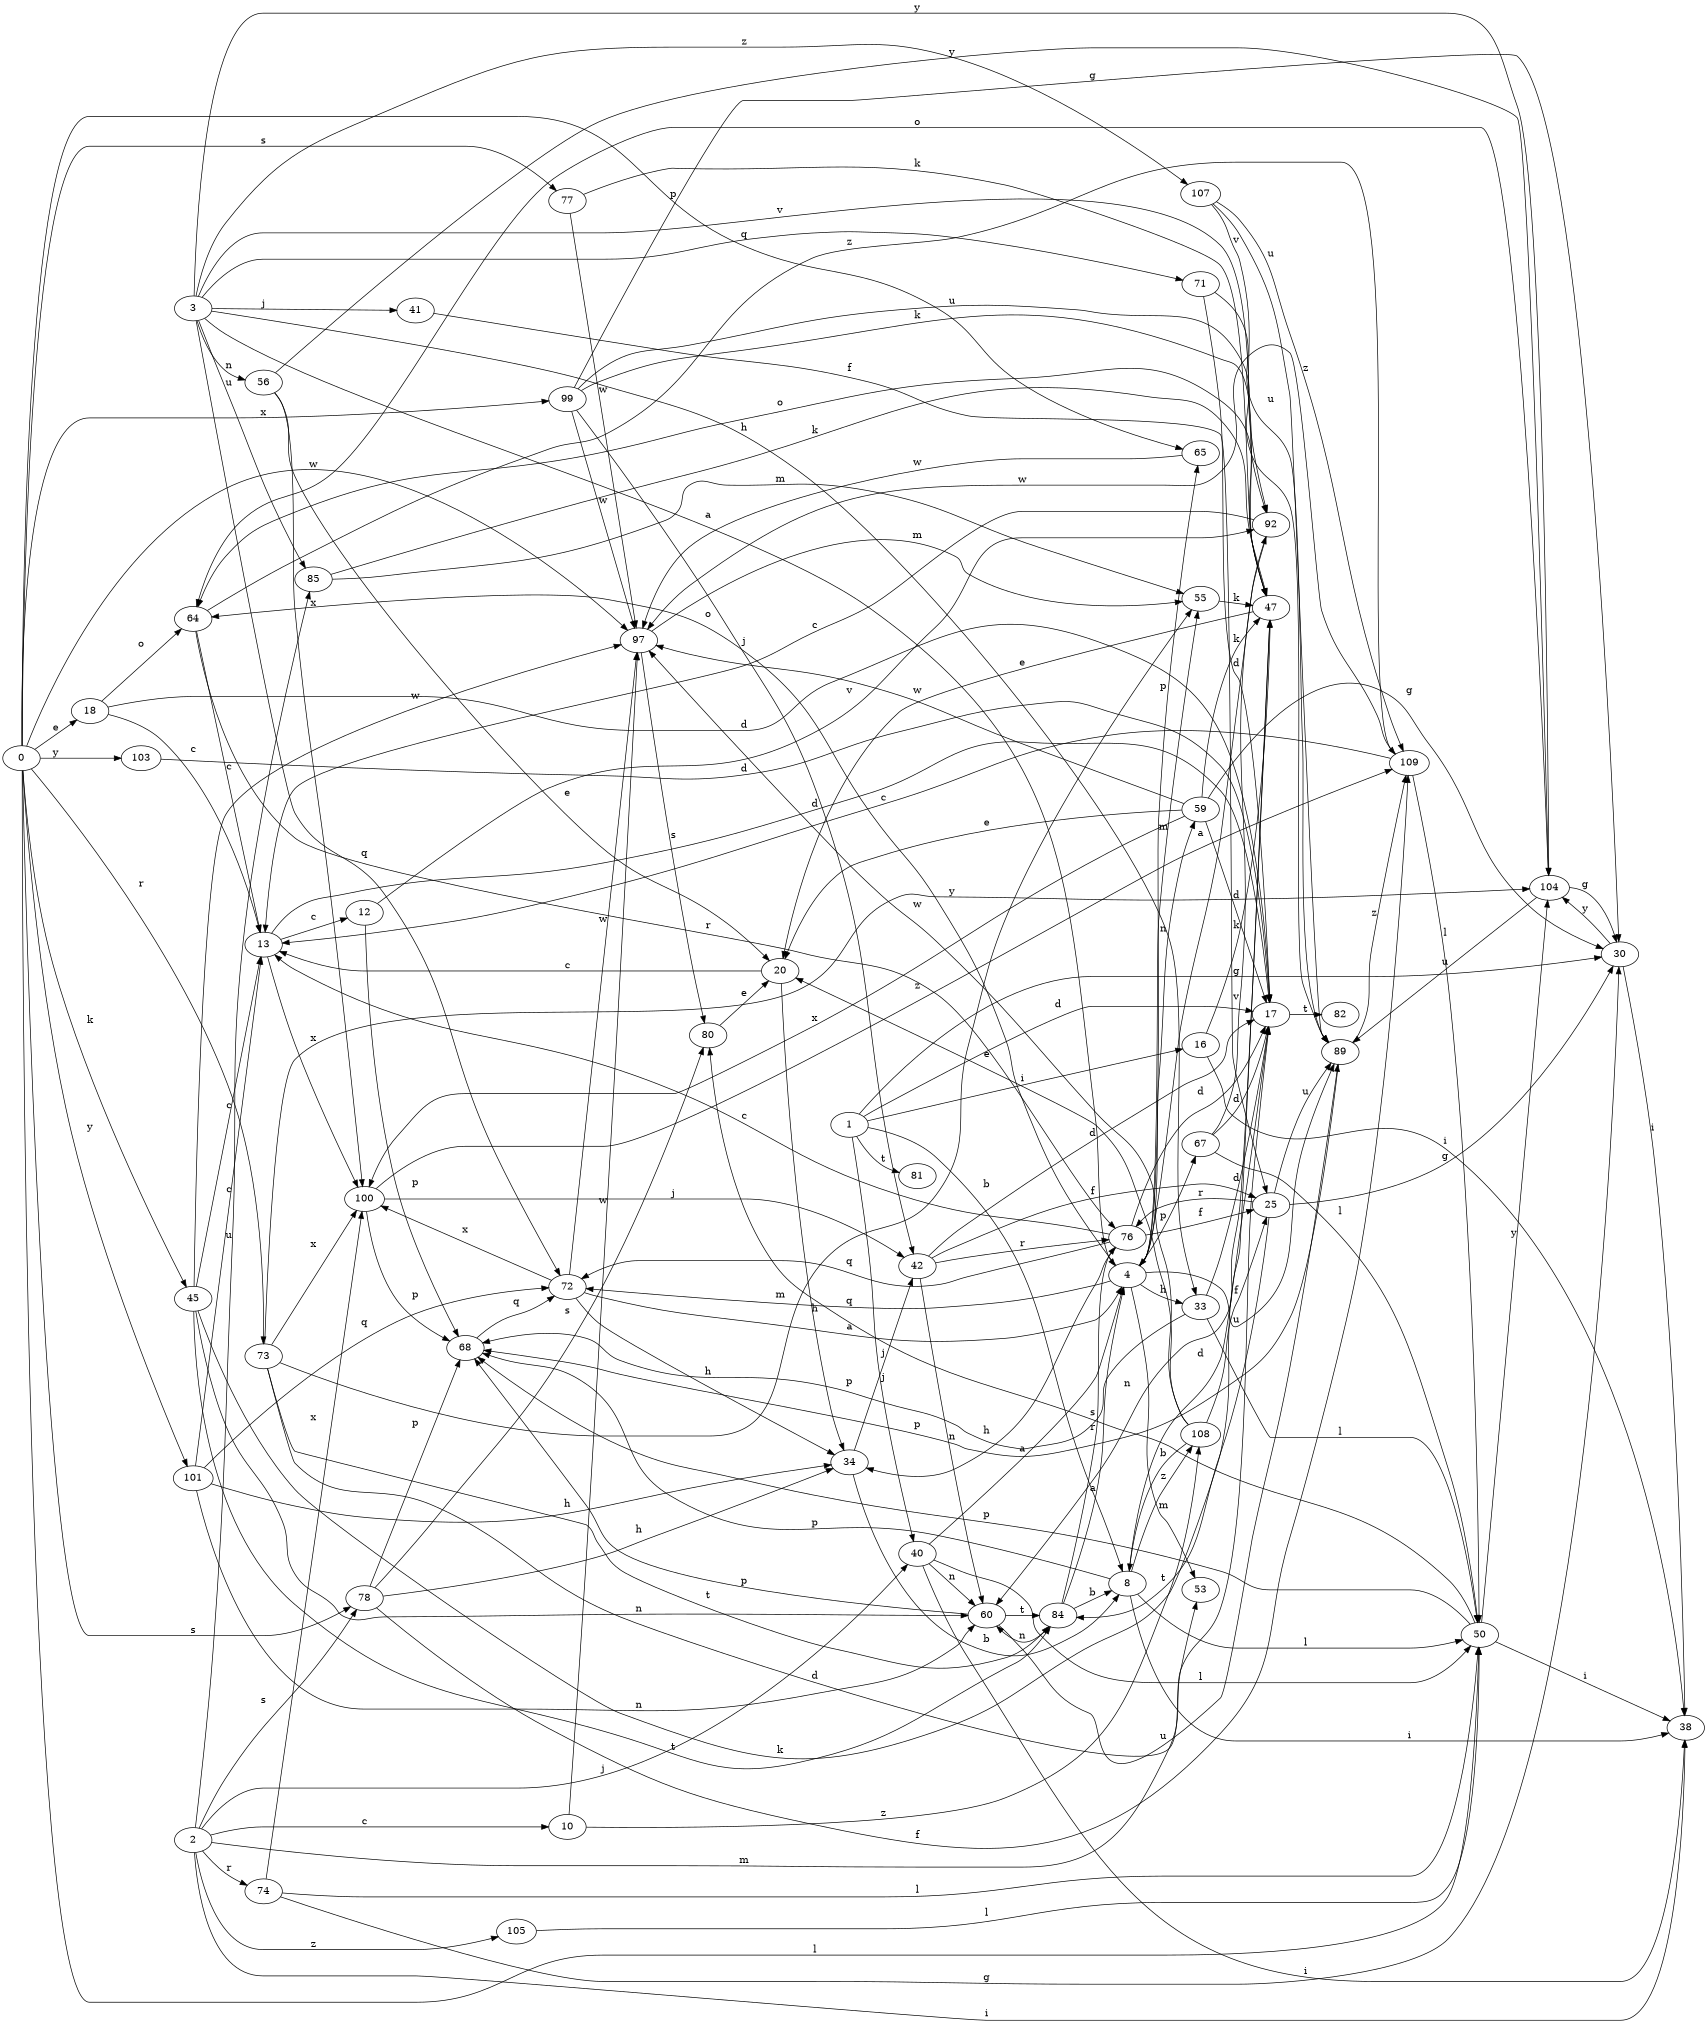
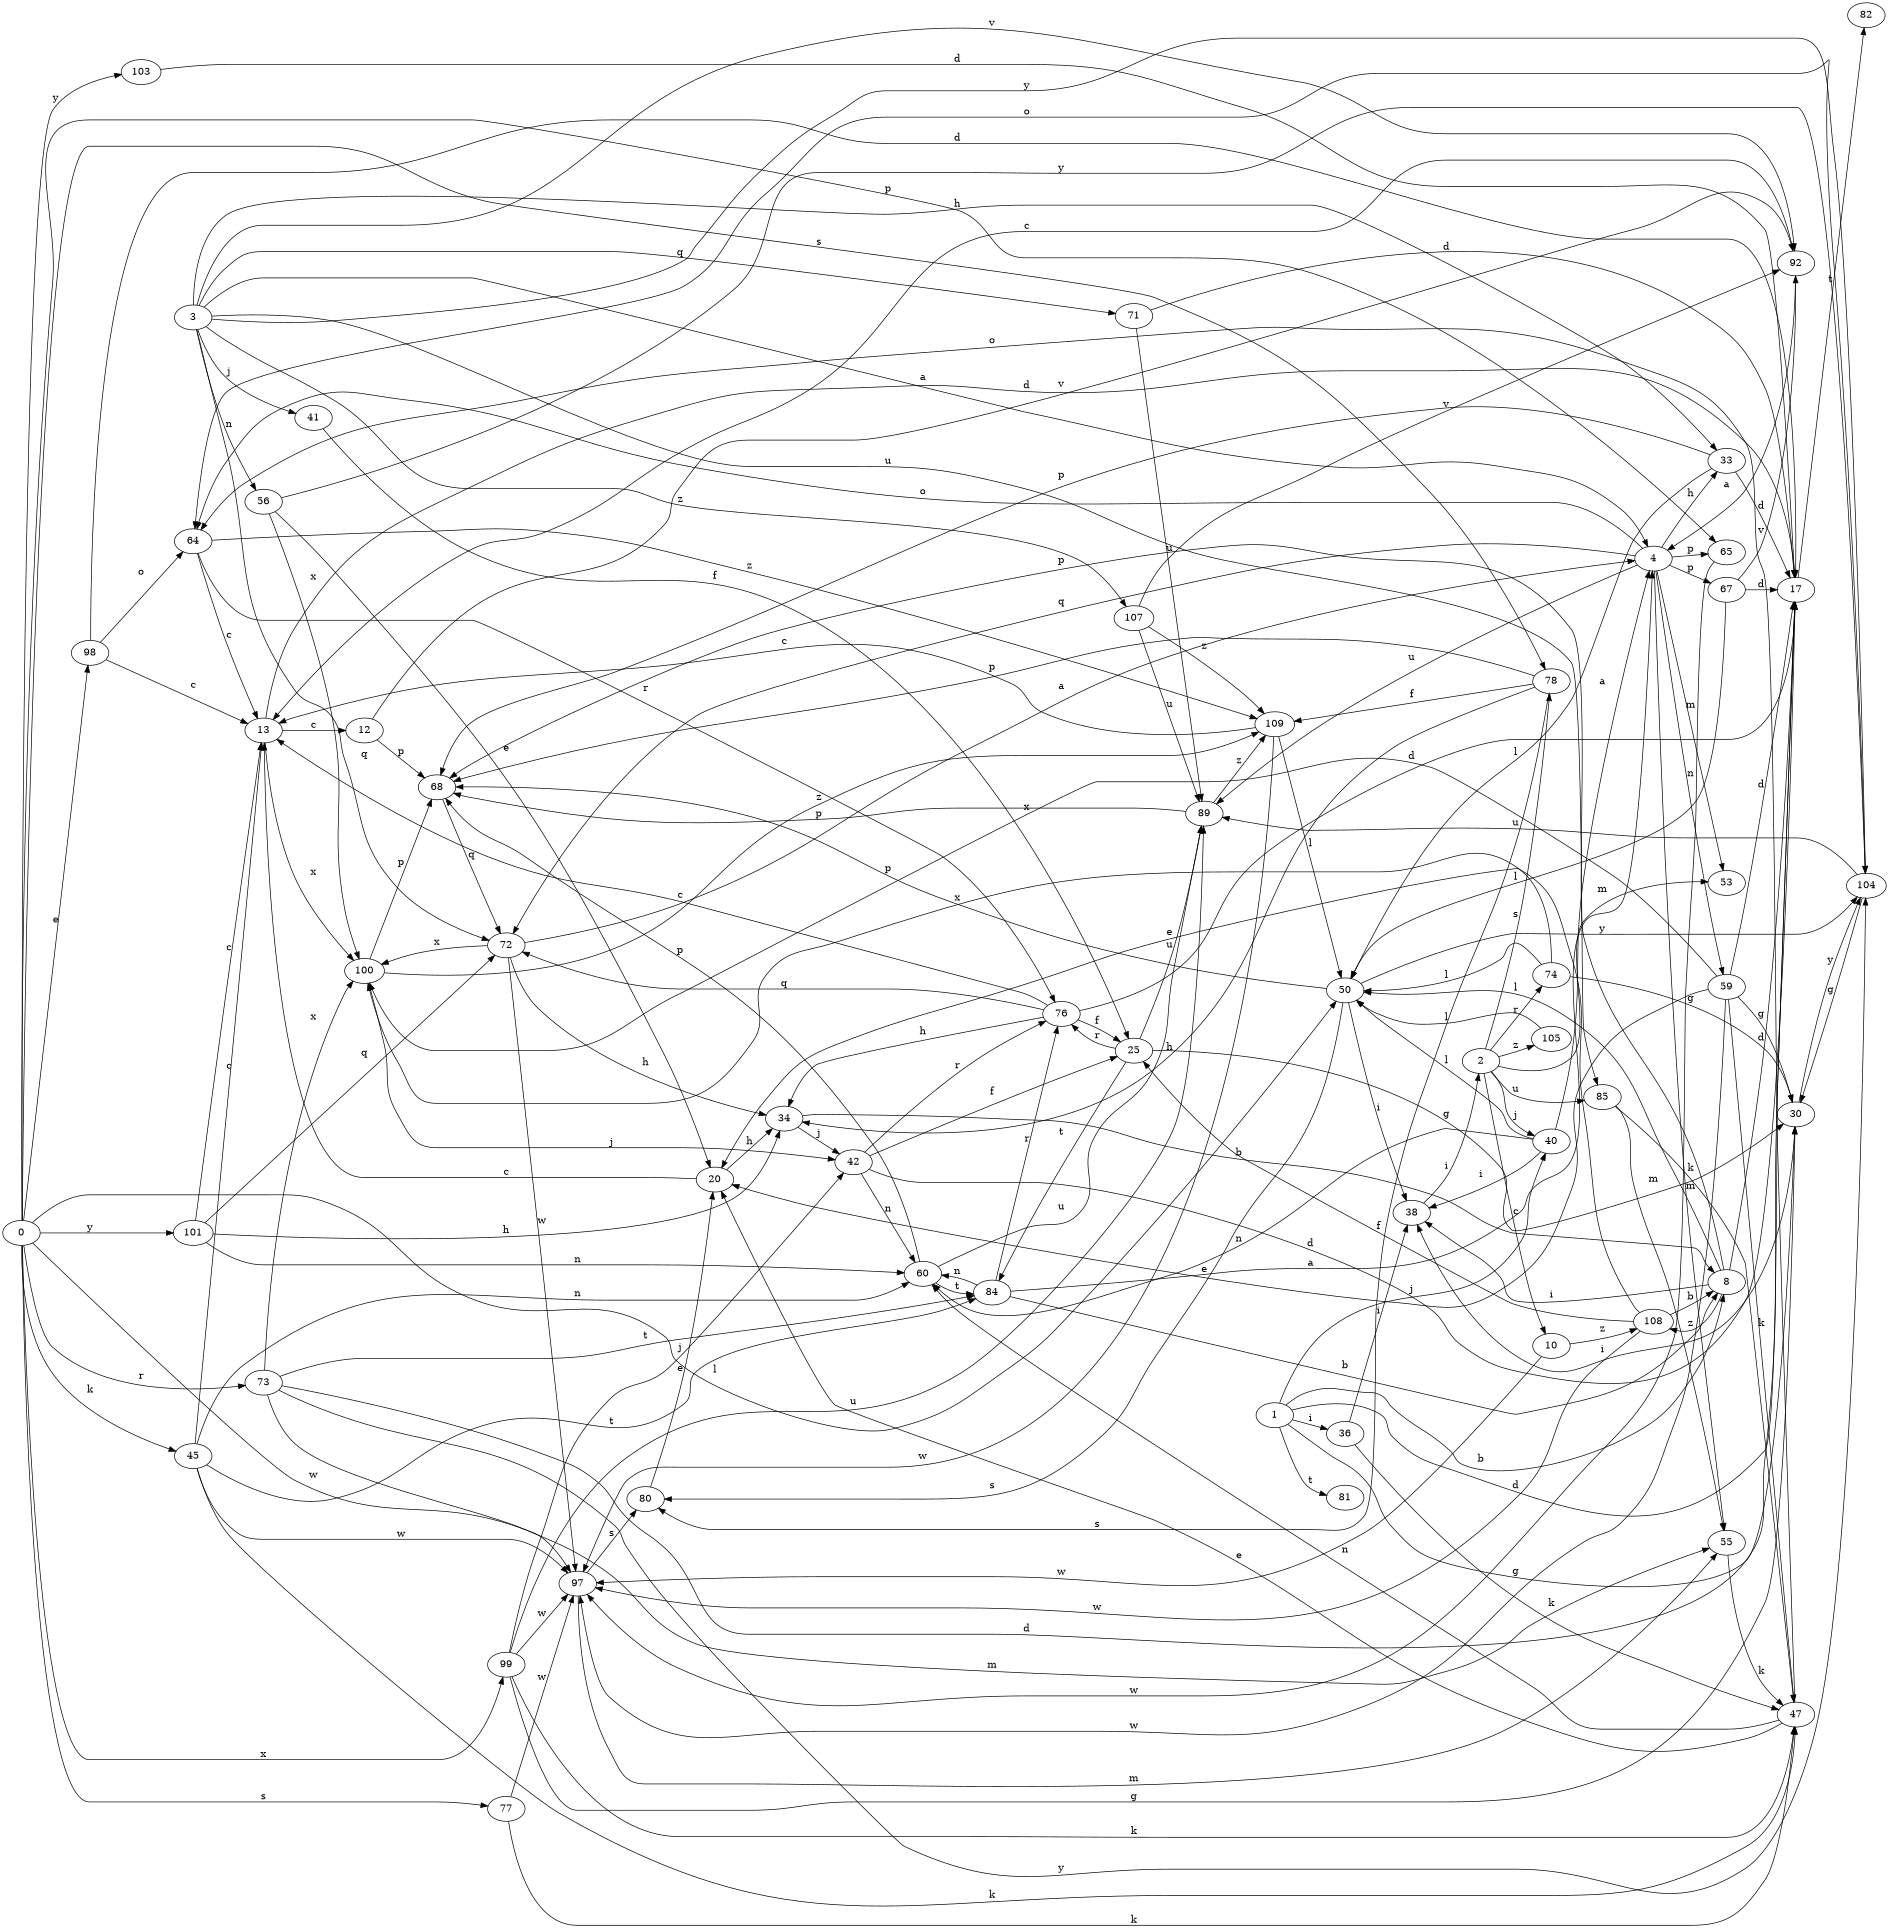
  strict digraph {
    rankdir=LR
    0
-   18
+   18 [label=98]
    45
    50
    65
    73
    77
    78
    97
    99
    101
    103
    17
    64
    13
    84
    47
    60
    38
    104
    68
    80
    55
    100
    34
    109
    30
    89
    42
    72
    1
    8
-   36 [label=16]
+   36
    40
    81
    108
    82
    4
    2
    10
    53
    74
    85
    105
    3
    33
    41
    56
    71
    92
    107
    59
    67
    25
    20
    76
    12
    0 -> 18 [label=e]
    0 -> 45 [label=k]
    0 -> 50 [label=l]
    0 -> 65 [label=p]
    0 -> 73 [label=r]
    0 -> 77 [label=s]
    0 -> 78 [label=s]
    0 -> 97 [label=w]
    0 -> 99 [label=x]
    0 -> 101 [label=y]
    0 -> 103 [label=y]
    18 -> 17 [label=d]
    18 -> 64 [label=o]
    18 -> 13 [label=c]
    45 -> 97 [label=w]
    45 -> 13 [label=c]
    45 -> 84 [label=t]
    45 -> 47 [label=k]
    45 -> 60 [label=n]
    50 -> 38 [label=i]
    50 -> 104 [label=y]
    50 -> 68 [label=p]
    50 -> 80 [label=s]
    65 -> 97 [label=w]
    73 -> 17 [label=d]
    73 -> 84 [label=t]
    73 -> 104 [label=y]
    73 -> 55 [label=m]
    73 -> 100 [label=x]
    77 -> 97 [label=w]
    77 -> 47 [label=k]
    78 -> 68 [label=p]
    78 -> 80 [label=s]
    78 -> 34 [label=h]
    78 -> 109 [label=f]
    97 -> 80 [label=s]
    97 -> 55 [label=m]
    99 -> 97 [label=w]
    99 -> 47 [label=k]
    99 -> 30 [label=g]
    99 -> 89 [label=u]
    99 -> 42 [label=j]
    101 -> 13 [label=c]
    101 -> 60 [label=n]
    101 -> 34 [label=h]
    101 -> 72 [label=q]
    103 -> 17 [label=d]
    17 -> 82 [label=t]
    64 -> 13 [label=c]
    64 -> 109 [label=z]
    64 -> 76 [label=r]
    13 -> 17 [label=d]
    13 -> 100 [label=x]
    13 -> 12 [label=c]
    84 -> 60 [label=n]
    84 -> 8 [label=b]
    84 -> 4 [label=a]
    84 -> 76 [label=r]
    47 -> 64 [label=o]
    47 -> 60 [label=n]
    47 -> 20 [label=e]
    60 -> 84 [label=t]
    60 -> 68 [label=p]
    60 -> 89 [label=u]
    104 -> 64 [label=o]
    104 -> 30 [label=g]
    104 -> 89 [label=u]
    68 -> 72 [label=q]
    80 -> 20 [label=e]
    55 -> 47 [label=k]
    100 -> 68 [label=p]
    100 -> 109 [label=z]
    100 -> 42 [label=j]
    34 -> 42 [label=j]
    34 -> 8 [label=b]
    109 -> 50 [label=l]
    109 -> 97 [label=w]
    109 -> 13 [label=c]
    30 -> 38 [label=i]
    30 -> 104 [label=y]
    89 -> 68 [label=p]
    89 -> 109 [label=z]
    42 -> 17 [label=d]
    42 -> 60 [label=n]
    42 -> 25 [label=f]
    42 -> 76 [label=r]
    72 -> 97 [label=w]
    72 -> 100 [label=x]
    72 -> 34 [label=h]
    72 -> 4 [label=a]
    1 -> 17 [label=d]
    1 -> 30 [label=g]
    1 -> 8 [label=b]
    1 -> 36 [label=i]
    1 -> 40 [label=j]
    1 -> 81 [label=t]
    8 -> 50 [label=l]
    8 -> 17 [label=d]
    8 -> 38 [label=i]
    8 -> 68 [label=p]
    8 -> 108 [label=z]
    36 -> 47 [label=k]
    36 -> 38 [label=i]
    40 -> 50 [label=l]
    40 -> 60 [label=n]
    40 -> 38 [label=i]
    40 -> 4 [label=a]
    108 -> 97 [label=w]
    108 -> 8 [label=b]
    108 -> 25 [label=f]
    108 -> 20 [label=e]
    4 -> 65 [label=p]
    4 -> 64 [label=o]
    4 -> 55 [label=m]
    4 -> 89 [label=u]
    4 -> 72 [label=q]
    4 -> 53 [label=m]
    4 -> 33 [label=h]
    4 -> 59 [label=n]
    4 -> 67 [label=p]
    2 -> 78 [label=s]
-   2 -> 38 [label=i]
+   38 -> 2 [label=i]
    2 -> 40 [label=j]
    2 -> 10 [label=c]
    2 -> 53 [label=m]
    2 -> 74 [label=r]
    2 -> 85 [label=u]
    2 -> 105 [label=z]
    10 -> 97 [label=w]
    10 -> 108 [label=z]
    74 -> 50 [label=l]
    74 -> 100 [label=x]
    74 -> 30 [label=g]
    85 -> 47 [label=k]
    85 -> 55 [label=m]
    105 -> 50 [label=l]
    3 -> 104 [label=y]
    3 -> 72 [label=q]
    3 -> 4 [label=a]
    3 -> 85 [label=u]
    3 -> 33 [label=h]
    3 -> 41 [label=j]
    3 -> 56 [label=n]
    3 -> 71 [label=q]
    3 -> 92 [label=v]
    3 -> 107 [label=z]
    33 -> 50 [label=l]
    33 -> 17 [label=d]
    33 -> 68 [label=p]
    41 -> 25 [label=f]
    56 -> 104 [label=y]
    56 -> 100 [label=x]
    56 -> 20 [label=e]
    71 -> 17 [label=d]
    71 -> 89 [label=u]
    92 -> 13 [label=c]
    92 -> 4 [label=a]
    107 -> 109 [label=z]
    107 -> 89 [label=u]
    107 -> 92 [label=v]
    59 -> 97 [label=w]
    59 -> 17 [label=d]
    59 -> 47 [label=k]
    59 -> 100 [label=x]
    59 -> 30 [label=g]
    59 -> 20 [label=e]
    67 -> 50 [label=l]
    67 -> 17 [label=d]
    67 -> 92 [label=v]
    25 -> 84 [label=t]
    25 -> 30 [label=g]
    25 -> 89 [label=u]
    25 -> 76 [label=r]
    20 -> 13 [label=c]
    20 -> 34 [label=h]
    76 -> 17 [label=d]
    76 -> 13 [label=c]
    76 -> 34 [label=h]
    76 -> 72 [label=q]
    76 -> 25 [label=f]
    12 -> 68 [label=p]
    12 -> 92 [label=v]
  }
